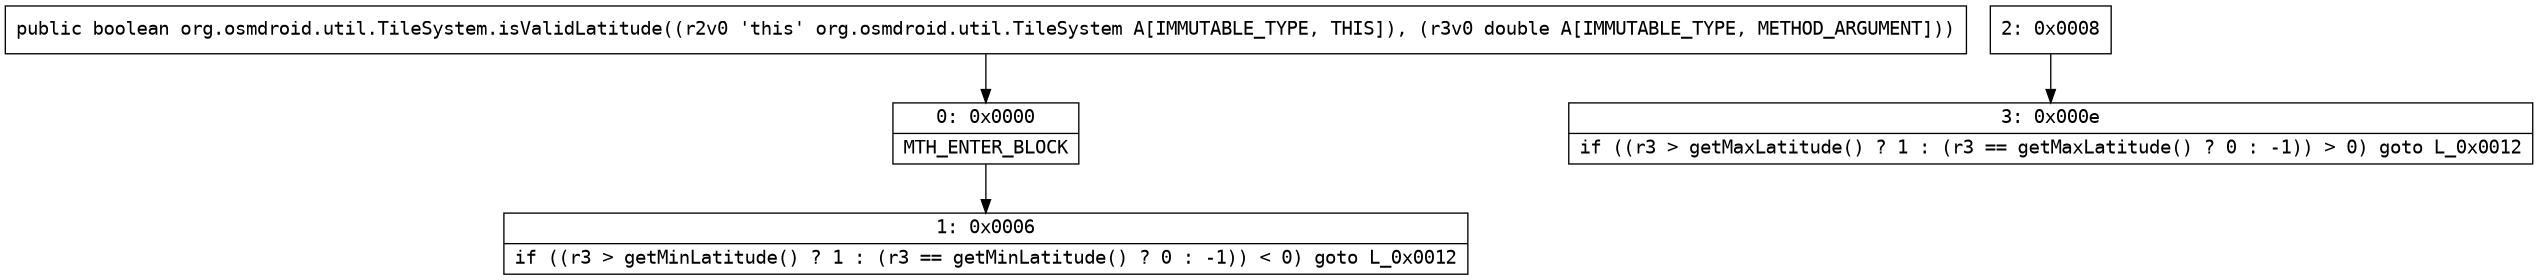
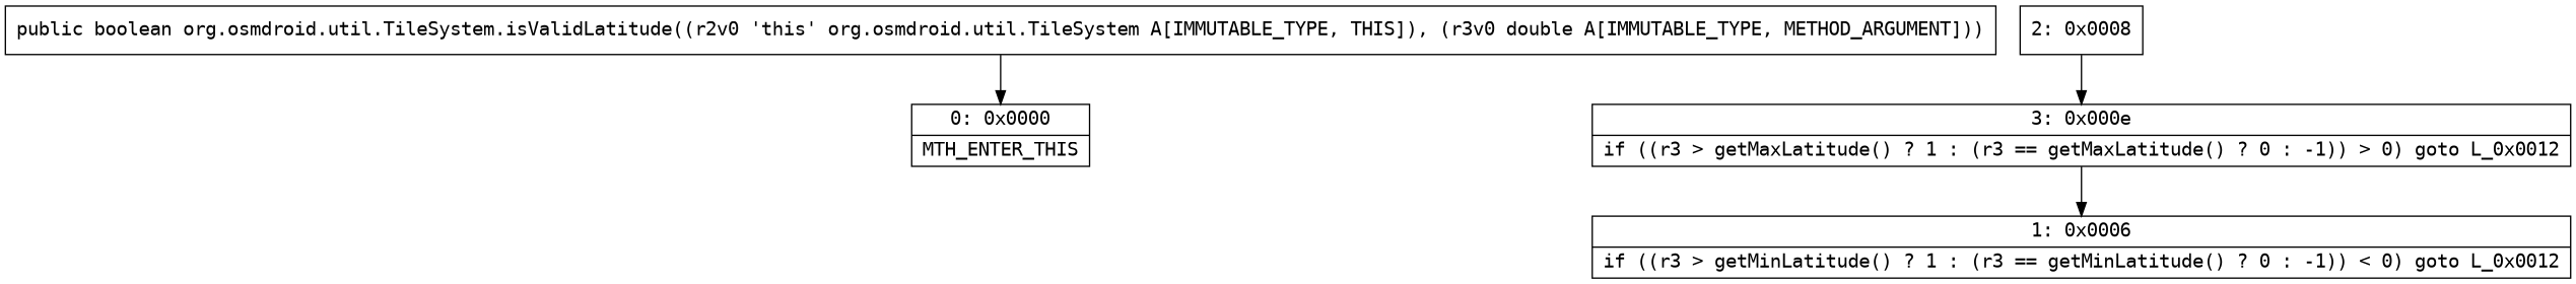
  digraph {
    fontname="DejaVu Sans Mono"
    node [fontname="DejaVu Sans Mono" shape=record]
    edge [fontname="DejaVu Sans Mono"]
-   n1 [label="{0\:\ 0x0000|MTH_ENTER_BLOCK\l}"]
+   n1 [label="{0\:\ 0x0000|MTH_ENTER_THIS\l}"]
    n2 [label="{1\:\ 0x0006|if ((r3 \> getMinLatitude() ? 1 : (r3 == getMinLatitude() ? 0 : \-1)) \< 0) goto L_0x0012\l}"]
    n3 [label="{2\:\ 0x0008}"]
    n4 [label="{3\:\ 0x000e|if ((r3 \> getMaxLatitude() ? 1 : (r3 == getMaxLatitude() ? 0 : \-1)) \> 0) goto L_0x0012\l}"]
    n5 [label="{public boolean org.osmdroid.util.TileSystem.isValidLatitude((r2v0 'this' org.osmdroid.util.TileSystem A[IMMUTABLE_TYPE, THIS]), (r3v0 double A[IMMUTABLE_TYPE, METHOD_ARGUMENT])) }"]
-   n1 -> n2
+   n4 -> n2
    n3 -> n4
    n5 -> n1
  }
